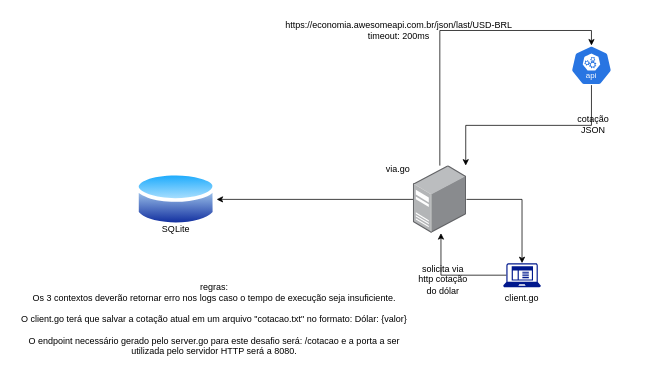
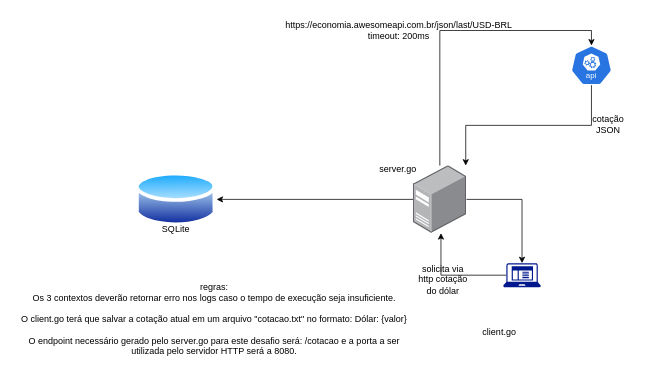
  <mxCell id="0" />
  <mxCell id="1" parent="0" />
  <mxCell id="2" style="edgeStyle=orthogonalEdgeStyle;rounded=0;orthogonalLoop=1;jettySize=auto;html=1;entryX=1;entryY=0.5;entryDx=0;entryDy=0;" edge="1" parent="1" source="3" target="10"><mxGeometry relative="1" as="geometry" /></mxCell>
  <mxCell id="3" value="" style="image;points=[];aspect=fixed;html=1;align=center;shadow=0;dashed=0;image=img/lib/allied_telesis/computer_and_terminals/Server_Desktop.svg;" vertex="1" parent="1"><mxGeometry x="550" y="220" width="71" height="90" as="geometry" /></mxCell>
- <mxCell id="4" value="via.go" style="text;strokeColor=none;align=center;fillColor=none;html=1;verticalAlign=middle;whiteSpace=wrap;rounded=0;" vertex="1" parent="1"><mxGeometry x="500" y="210" width="60" height="30" as="geometry" /></mxCell>
+ <mxCell id="4" value="server.go" style="text;strokeColor=none;align=center;fillColor=none;html=1;verticalAlign=middle;whiteSpace=wrap;rounded=0;" vertex="1" parent="1"><mxGeometry x="500" y="210" width="60" height="30" as="geometry" /></mxCell>
  <mxCell id="5" value="" style="sketch=0;aspect=fixed;pointerEvents=1;shadow=0;dashed=0;html=1;strokeColor=none;labelPosition=center;verticalLabelPosition=bottom;verticalAlign=top;align=center;fillColor=#00188D;shape=mxgraph.mscae.enterprise.client_application" vertex="1" parent="1"><mxGeometry x="670" y="350" width="50" height="32" as="geometry" /></mxCell>
- <mxCell id="6" value="client.go" style="text;strokeColor=none;align=center;fillColor=none;html=1;verticalAlign=middle;whiteSpace=wrap;rounded=0;" vertex="1" parent="1"><mxGeometry x="665" y="382" width="60" height="30" as="geometry" /></mxCell>
+ <mxCell id="6" value="client.go" style="text;strokeColor=none;align=center;fillColor=none;html=1;verticalAlign=middle;whiteSpace=wrap;rounded=0;" vertex="1" parent="1"><mxGeometry x="635" y="427" width="60" height="30" as="geometry" /></mxCell>
  <mxCell id="7" style="edgeStyle=orthogonalEdgeStyle;rounded=0;orthogonalLoop=1;jettySize=auto;html=1;entryX=0.5;entryY=0;entryDx=0;entryDy=0;entryPerimeter=0;" edge="1" parent="1" source="3" target="5"><mxGeometry relative="1" as="geometry" /></mxCell>
  <mxCell id="8" style="edgeStyle=orthogonalEdgeStyle;rounded=0;orthogonalLoop=1;jettySize=auto;html=1;entryX=0.521;entryY=1;entryDx=0;entryDy=0;entryPerimeter=0;exitX=0.08;exitY=0.5;exitDx=0;exitDy=0;exitPerimeter=0;" edge="1" parent="1" source="5" target="3"><mxGeometry relative="1" as="geometry" /></mxCell>
  <mxCell id="9" value="solicita via http cotação do dólar" style="text;strokeColor=none;align=center;fillColor=none;html=1;verticalAlign=middle;whiteSpace=wrap;rounded=0;" vertex="1" parent="1"><mxGeometry x="550" y="332" width="80" height="80" as="geometry" /></mxCell>
  <mxCell id="10" value="" style="image;aspect=fixed;perimeter=ellipsePerimeter;html=1;align=center;shadow=0;dashed=0;spacingTop=3;image=img/lib/active_directory/database.svg;" vertex="1" parent="1"><mxGeometry x="180" y="225" width="108.11" height="80" as="geometry" /></mxCell>
  <mxCell id="11" value="SQLite" style="text;strokeColor=none;align=center;fillColor=none;html=1;verticalAlign=middle;whiteSpace=wrap;rounded=0;" vertex="1" parent="1"><mxGeometry x="204.06" y="290" width="60" height="30" as="geometry" /></mxCell>
  <mxCell id="12" value="" style="aspect=fixed;sketch=0;html=1;dashed=0;whitespace=wrap;verticalLabelPosition=bottom;verticalAlign=top;fillColor=#2875E2;strokeColor=#ffffff;points=[[0.005,0.63,0],[0.1,0.2,0],[0.9,0.2,0],[0.5,0,0],[0.995,0.63,0],[0.72,0.99,0],[0.5,1,0],[0.28,0.99,0]];shape=mxgraph.kubernetes.icon2;kubernetesLabel=1;prIcon=api" vertex="1" parent="1"><mxGeometry x="760" y="60" width="55" height="52.8" as="geometry" /></mxCell>
  <mxCell id="13" style="edgeStyle=orthogonalEdgeStyle;rounded=0;orthogonalLoop=1;jettySize=auto;html=1;entryX=0.986;entryY=0;entryDx=0;entryDy=0;entryPerimeter=0;exitX=0.5;exitY=1;exitDx=0;exitDy=0;exitPerimeter=0;" edge="1" parent="1" source="12" target="3"><mxGeometry relative="1" as="geometry" /></mxCell>
  <mxCell id="14" style="edgeStyle=orthogonalEdgeStyle;rounded=0;orthogonalLoop=1;jettySize=auto;html=1;entryX=0.5;entryY=0;entryDx=0;entryDy=0;entryPerimeter=0;" edge="1" parent="1" source="3" target="12"><mxGeometry relative="1" as="geometry"><Array as="points"><mxPoint x="586" y="40" /><mxPoint x="788" y="40" /></Array></mxGeometry></mxCell>
  <mxCell id="15" value="https://economia.awesomeapi.com.br/json/last/USD-BRL&lt;div&gt;timeout: 200ms&lt;/div&gt;" style="text;strokeColor=none;align=center;fillColor=none;html=1;verticalAlign=middle;whiteSpace=wrap;rounded=0;" vertex="1" parent="1"><mxGeometry x="374.56" y="20" width="311.89" height="40" as="geometry" /></mxCell>
- <mxCell id="16" value="cotação JSON" style="text;strokeColor=none;align=center;fillColor=none;html=1;verticalAlign=middle;whiteSpace=wrap;rounded=0;" vertex="1" parent="1"><mxGeometry x="760" y="150" width="60" height="30" as="geometry" /></mxCell>
+ <mxCell id="16" value="cotação JSON" style="text;strokeColor=none;align=center;fillColor=none;html=1;verticalAlign=middle;whiteSpace=wrap;rounded=0;" vertex="1" parent="1"><mxGeometry x="780" y="150" width="60" height="30" as="geometry" /></mxCell>
  <mxCell id="17" value="regras:&lt;div&gt;&lt;div&gt;Os 3 contextos deverão retornar erro nos logs caso o tempo de execução seja insuficiente.&lt;/div&gt;&lt;div&gt;&amp;nbsp;&lt;/div&gt;&lt;div&gt;O client.go terá que salvar a cotação atual em um arquivo &quot;cotacao.txt&quot; no formato: Dólar: {valor}&lt;/div&gt;&lt;div&gt;&amp;nbsp;&lt;/div&gt;&lt;div&gt;O endpoint necessário gerado pelo server.go para este desafio será: /cotacao e a porta a ser utilizada pelo servidor HTTP será a 8080.&lt;/div&gt;&lt;/div&gt;" style="text;strokeColor=none;align=center;fillColor=none;html=1;verticalAlign=middle;whiteSpace=wrap;rounded=0;" vertex="1" parent="1"><mxGeometry x="20" y="350" width="530" height="150" as="geometry" /></mxCell>
